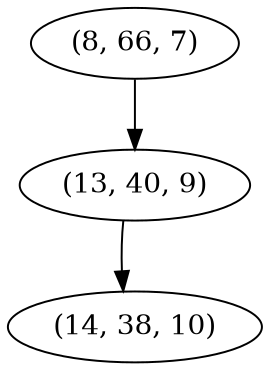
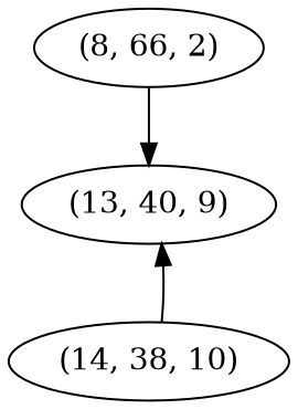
  digraph {
-   "(8, 66, 7)"
+   "(8, 66, 7)" [label="(8, 66, 2)"]
    "(13, 40, 9)"
    "(14, 38, 10)"
    "(8, 66, 7)" -> "(13, 40, 9)"
-   "(13, 40, 9)" -> "(14, 38, 10)"
+   "(14, 38, 10)" -> "(13, 40, 9)"
  }
